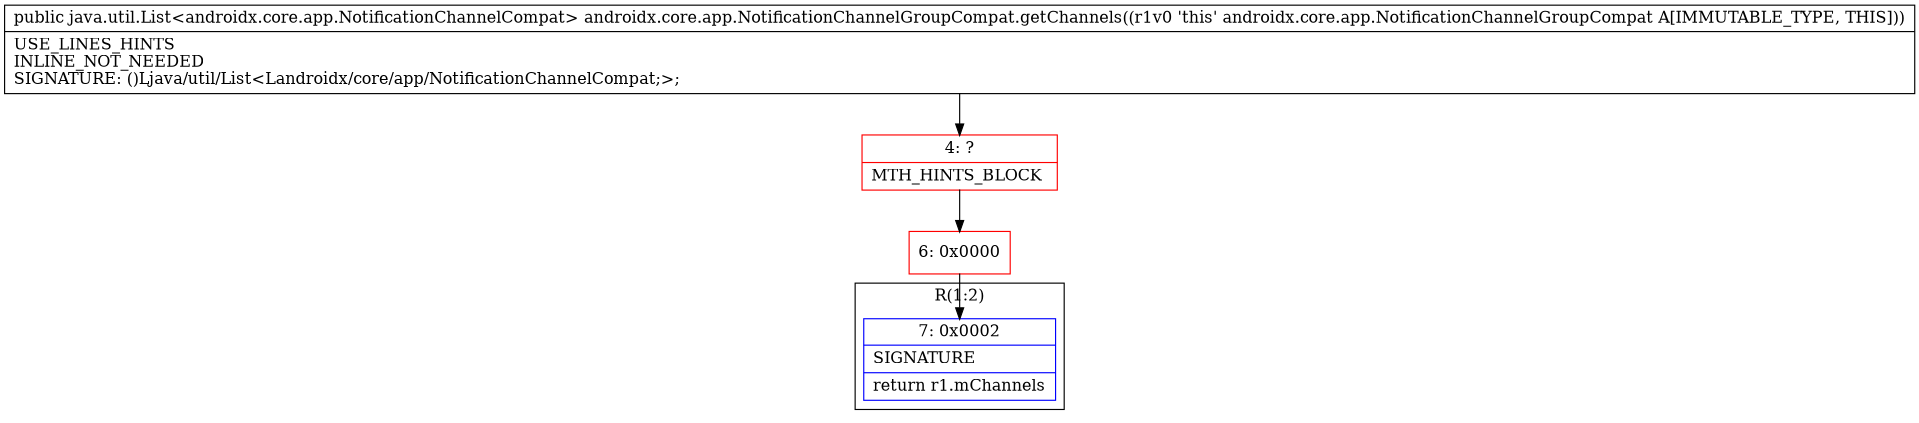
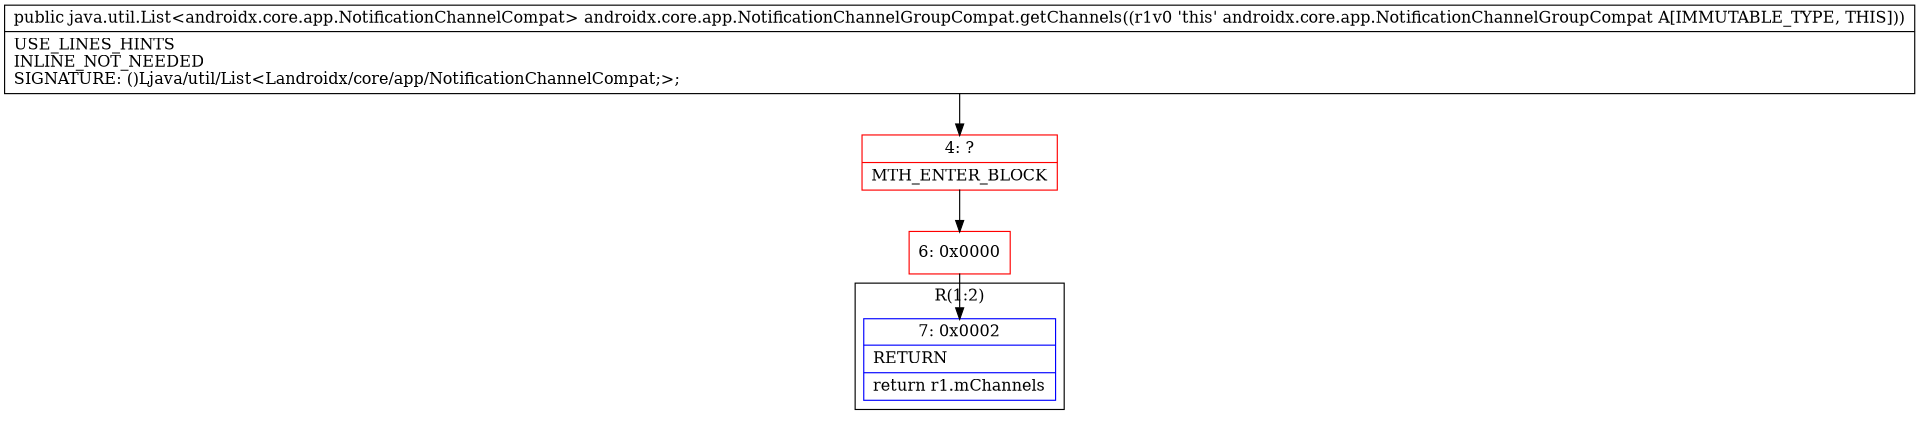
  digraph {
    node [color=red shape=record]
-   n1 [color=blue label="{7\:\ 0x0002|SIGNATURE\l|return r1.mChannels\l}"]
-   n2 [label="{4\:\ ?|MTH_HINTS_BLOCK\l}"]
+   n1 [color=blue label="{7\:\ 0x0002|RETURN\l|return r1.mChannels\l}"]
+   n2 [label="{4\:\ ?|MTH_ENTER_BLOCK\l}"]
    n3 [label="{6\:\ 0x0000}"]
    n4 [label="{public java.util.List\<androidx.core.app.NotificationChannelCompat\> androidx.core.app.NotificationChannelGroupCompat.getChannels((r1v0 'this' androidx.core.app.NotificationChannelGroupCompat A[IMMUTABLE_TYPE, THIS]))  | USE_LINES_HINTS\lINLINE_NOT_NEEDED\lSIGNATURE: ()Ljava\/util\/List\<Landroidx\/core\/app\/NotificationChannelCompat;\>;\l}" color=""]
    subgraph cluster_1 {
      label="R(1:2)"
      n1
    }
    n2 -> n3
    n3 -> n1
    n4 -> n2
  }
